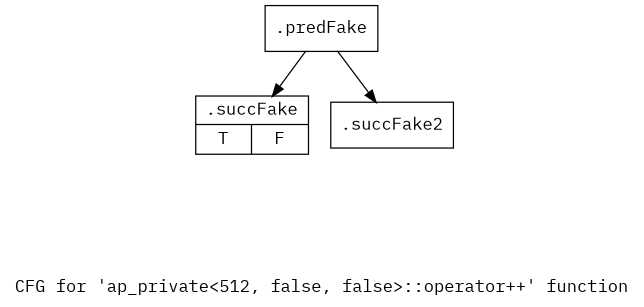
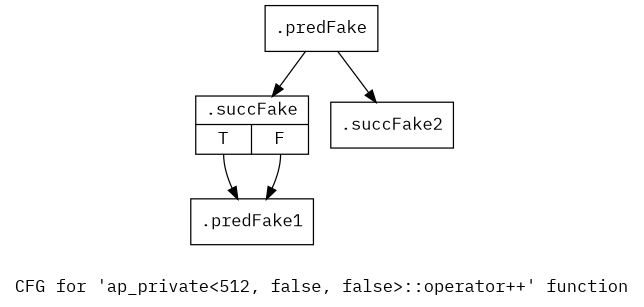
  digraph {
    fontname="IBM Plex Mono"
    label="CFG for 'ap_private\<512, false, false\>::operator++' function"
    node [fontname="IBM Plex Mono" shape=record filename="/mnt/xilinx/Vitis_HLS/2021.2/include/etc/ap_private.h" linenumber=4832]
    edge [execusionnum=0 filename="/mnt/xilinx/Vitis_HLS/2021.2/include/etc/ap_private.h" fontname="IBM Plex Mono"]
    n1 [label="{.predFake}" filename="" linenumber=""]
    n2 [label="{.succFake|{<s0>T|<s1>F}}"]
    n3 [label="{.succFake2}"]
+   n4 [label="{.predFake1}"]
    n1 -> n2
    n1 -> n3
+   n2 -> n4 [tailport=s0 execusionnum="" filename=""]
+   n2 -> n4 [tailport=s1]
  }
